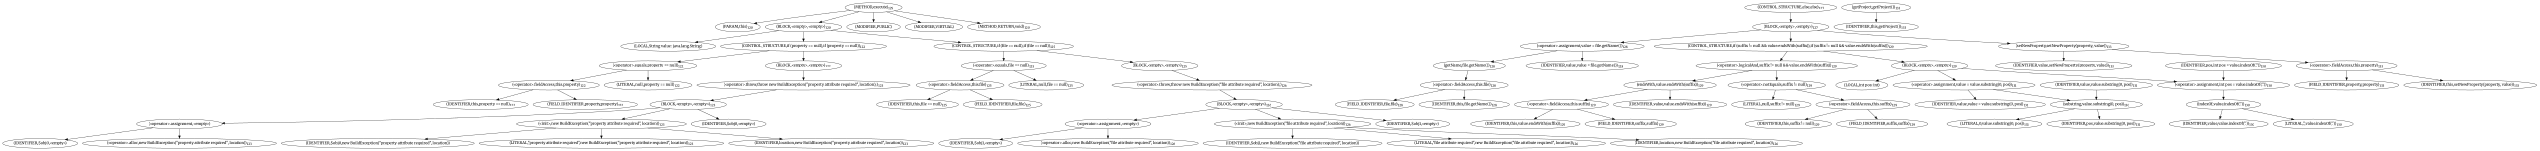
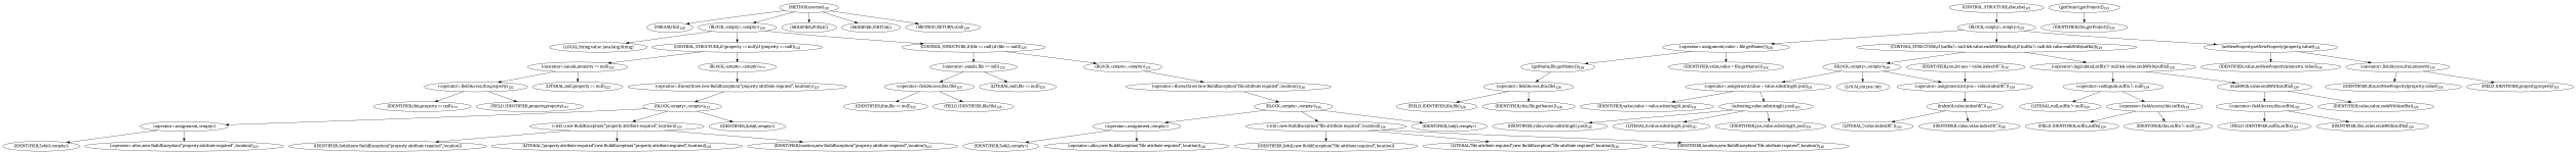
  digraph {
    fontname=Merriweather
    node [fontname=Merriweather]
    edge [fontname=Merriweather]
-   n1 [label=<(METHOD,execute)<SUB>129</SUB>>]
+   n1 [label=<(METHOD,execute)<SUB>120</SUB>>]
    n2 [label=<(PARAM,this)<SUB>120</SUB>>]
    n3 [label=<(BLOCK,&lt;empty&gt;,&lt;empty&gt;)<SUB>120</SUB>>]
    n4 [label=<(MODIFIER,PUBLIC)>]
    n5 [label=<(MODIFIER,VIRTUAL)>]
    n6 [label=<(METHOD_RETURN,void)<SUB>120</SUB>>]
    n7 [label=<(LOCAL,String value: java.lang.String)>]
    n8 [label=<(CONTROL_STRUCTURE,if (property == null),if (property == null))<SUB>122</SUB>>]
    n9 [label=<(CONTROL_STRUCTURE,if (file == null),if (file == null))<SUB>125</SUB>>]
    n10 [label=<(&lt;operator&gt;.equals,property == null)<SUB>122</SUB>>]
    n11 [label=<(BLOCK,&lt;empty&gt;,&lt;empty&gt;)<SUB>122</SUB>>]
    n12 [label=<(&lt;operator&gt;.equals,file == null)<SUB>125</SUB>>]
    n13 [label=<(BLOCK,&lt;empty&gt;,&lt;empty&gt;)<SUB>125</SUB>>]
    n14 [label=<(&lt;operator&gt;.fieldAccess,this.property)<SUB>122</SUB>>]
    n15 [label=<(LITERAL,null,property == null)<SUB>122</SUB>>]
    n16 [label=<(&lt;operator&gt;.throw,throw new BuildException(&quot;property attribute required&quot;, location);)<SUB>123</SUB>>]
    n17 [label=<(IDENTIFIER,this,property == null)<SUB>122</SUB>>]
    n18 [label=<(FIELD_IDENTIFIER,property,property)<SUB>122</SUB>>]
    n19 [label=<(BLOCK,&lt;empty&gt;,&lt;empty&gt;)<SUB>123</SUB>>]
    n20 [label=<(&lt;operator&gt;.assignment,&lt;empty&gt;)>]
    n21 [label=<(&lt;init&gt;,new BuildException(&quot;property attribute required&quot;, location))<SUB>123</SUB>>]
    n22 [label=<(IDENTIFIER,$obj0,&lt;empty&gt;)>]
    n23 [label=<(IDENTIFIER,$obj0,&lt;empty&gt;)>]
    n24 [label=<(&lt;operator&gt;.alloc,new BuildException(&quot;property attribute required&quot;, location))<SUB>123</SUB>>]
    n25 [label=<(IDENTIFIER,$obj0,new BuildException(&quot;property attribute required&quot;, location))>]
    n26 [label=<(LITERAL,&quot;property attribute required&quot;,new BuildException(&quot;property attribute required&quot;, location))<SUB>123</SUB>>]
    n27 [label=<(IDENTIFIER,location,new BuildException(&quot;property attribute required&quot;, location))<SUB>123</SUB>>]
    n28 [label=<(&lt;operator&gt;.fieldAccess,this.file)<SUB>125</SUB>>]
    n29 [label=<(LITERAL,null,file == null)<SUB>125</SUB>>]
    n30 [label=<(&lt;operator&gt;.throw,throw new BuildException(&quot;file attribute required&quot;, location);)<SUB>126</SUB>>]
    n31 [label=<(CONTROL_STRUCTURE,else,else)<SUB>127</SUB>>]
    n32 [label=<(BLOCK,&lt;empty&gt;,&lt;empty&gt;)<SUB>127</SUB>>]
    n33 [label=<(IDENTIFIER,this,file == null)<SUB>125</SUB>>]
    n34 [label=<(FIELD_IDENTIFIER,file,file)<SUB>125</SUB>>]
    n35 [label=<(BLOCK,&lt;empty&gt;,&lt;empty&gt;)<SUB>126</SUB>>]
    n36 [label=<(&lt;operator&gt;.assignment,&lt;empty&gt;)>]
    n37 [label=<(&lt;init&gt;,new BuildException(&quot;file attribute required&quot;, location))<SUB>126</SUB>>]
    n38 [label=<(IDENTIFIER,$obj1,&lt;empty&gt;)>]
    n39 [label=<(IDENTIFIER,$obj1,&lt;empty&gt;)>]
    n40 [label=<(&lt;operator&gt;.alloc,new BuildException(&quot;file attribute required&quot;, location))<SUB>126</SUB>>]
    n41 [label=<(IDENTIFIER,$obj1,new BuildException(&quot;file attribute required&quot;, location))>]
    n42 [label=<(LITERAL,&quot;file attribute required&quot;,new BuildException(&quot;file attribute required&quot;, location))<SUB>126</SUB>>]
    n43 [label=<(IDENTIFIER,location,new BuildException(&quot;file attribute required&quot;, location))<SUB>126</SUB>>]
    n44 [label=<(&lt;operator&gt;.assignment,value = file.getName())<SUB>128</SUB>>]
    n45 [label=<(CONTROL_STRUCTURE,if (suffix != null &amp;&amp; value.endsWith(suffix)),if (suffix != null &amp;&amp; value.endsWith(suffix)))<SUB>129</SUB>>]
    n46 [label=<(setNewProperty,setNewProperty(property, value))<SUB>133</SUB>>]
    n47 [label=<(IDENTIFIER,value,value = file.getName())<SUB>128</SUB>>]
    n48 [label=<(getName,file.getName())<SUB>128</SUB>>]
    n49 [label=<(&lt;operator&gt;.logicalAnd,suffix != null &amp;&amp; value.endsWith(suffix))<SUB>129</SUB>>]
    n50 [label=<(BLOCK,&lt;empty&gt;,&lt;empty&gt;)<SUB>129</SUB>>]
    n51 [label=<(&lt;operator&gt;.fieldAccess,this.property)<SUB>133</SUB>>]
    n52 [label=<(IDENTIFIER,value,setNewProperty(property, value))<SUB>133</SUB>>]
    n53 [label=<(&lt;operator&gt;.fieldAccess,this.file)<SUB>128</SUB>>]
    n54 [label=<(IDENTIFIER,this,file.getName())<SUB>128</SUB>>]
    n55 [label=<(FIELD_IDENTIFIER,file,file)<SUB>128</SUB>>]
    n56 [label=<(&lt;operator&gt;.notEquals,suffix != null)<SUB>129</SUB>>]
    n57 [label=<(endsWith,value.endsWith(suffix))<SUB>129</SUB>>]
    n58 [label=<(LOCAL,int pos: int)>]
    n59 [label=<(&lt;operator&gt;.assignment,int pos = value.indexOf('.'))<SUB>130</SUB>>]
    n60 [label=<(&lt;operator&gt;.assignment,value = value.substring(0, pos))<SUB>131</SUB>>]
    n61 [label=<(&lt;operator&gt;.fieldAccess,this.suffix)<SUB>129</SUB>>]
    n62 [label=<(LITERAL,null,suffix != null)<SUB>129</SUB>>]
    n63 [label=<(IDENTIFIER,value,value.endsWith(suffix))<SUB>129</SUB>>]
    n64 [label=<(&lt;operator&gt;.fieldAccess,this.suffix)<SUB>129</SUB>>]
    n65 [label=<(IDENTIFIER,this,suffix != null)<SUB>129</SUB>>]
    n66 [label=<(FIELD_IDENTIFIER,suffix,suffix)<SUB>129</SUB>>]
    n67 [label=<(IDENTIFIER,this,value.endsWith(suffix))<SUB>129</SUB>>]
    n68 [label=<(FIELD_IDENTIFIER,suffix,suffix)<SUB>129</SUB>>]
    n69 [label=<(indexOf,value.indexOf('.'))<SUB>130</SUB>>]
    n70 [label=<(IDENTIFIER,value,value = value.substring(0, pos))<SUB>131</SUB>>]
    n71 [label=<(substring,value.substring(0, pos))<SUB>130</SUB>>]
    n72 [label=<(IDENTIFIER,pos,int pos = value.indexOf('.'))<SUB>130</SUB>>]
    n73 [label=<(IDENTIFIER,value,value.indexOf('.'))<SUB>130</SUB>>]
    n74 [label=<(LITERAL,'.',value.indexOf('.'))<SUB>130</SUB>>]
    n75 [label=<(IDENTIFIER,value,value.substring(0, pos))<SUB>131</SUB>>]
    n76 [label=<(LITERAL,0,value.substring(0, pos))<SUB>131</SUB>>]
    n77 [label=<(IDENTIFIER,pos,value.substring(0, pos))<SUB>131</SUB>>]
    n78 [label=<(getProject,getProject())<SUB>133</SUB>>]
    n79 [label=<(IDENTIFIER,this,getProject())<SUB>133</SUB>>]
    n80 [label=<(IDENTIFIER,this,setNewProperty(property, value))<SUB>133</SUB>>]
    n81 [label=<(FIELD_IDENTIFIER,property,property)<SUB>133</SUB>>]
    n1 -> n2
    n1 -> n3
    n1 -> n4
    n1 -> n5
    n1 -> n6
    n3 -> n7
    n3 -> n8
    n3 -> n9
    n8 -> n10
    n8 -> n11
    n9 -> n12
    n9 -> n13
    n10 -> n14
    n10 -> n15
    n11 -> n16
    n12 -> n28
    n12 -> n29
    n13 -> n30
    n14 -> n17
    n14 -> n18
    n16 -> n19
    n19 -> n20
    n19 -> n21
    n19 -> n22
    n20 -> n23
    n20 -> n24
    n21 -> n25
    n21 -> n26
    n21 -> n27
    n28 -> n33
    n28 -> n34
    n30 -> n35
    n31 -> n32
    n32 -> n44
    n32 -> n45
    n32 -> n46
    n35 -> n36
    n35 -> n37
    n35 -> n38
    n36 -> n39
    n36 -> n40
    n37 -> n41
    n37 -> n42
    n37 -> n43
    n44 -> n47
    n44 -> n48
    n45 -> n49
    n45 -> n50
    n46 -> n51
    n46 -> n52
    n48 -> n53
    n49 -> n56
    n49 -> n57
    n50 -> n58
    n50 -> n59
    n50 -> n60
    n51 -> n80
    n51 -> n81
    n53 -> n54
    n53 -> n55
    n56 -> n61
    n56 -> n62
    n57 -> n63
    n57 -> n64
    n59 -> n69
    n60 -> n70
    n60 -> n71
    n61 -> n65
    n61 -> n66
    n64 -> n67
    n64 -> n68
    n69 -> n73
    n69 -> n74
-   n75 -> n71
+   n71 -> n75
    n71 -> n76
    n71 -> n77
    n72 -> n59
    n78 -> n79
  }
